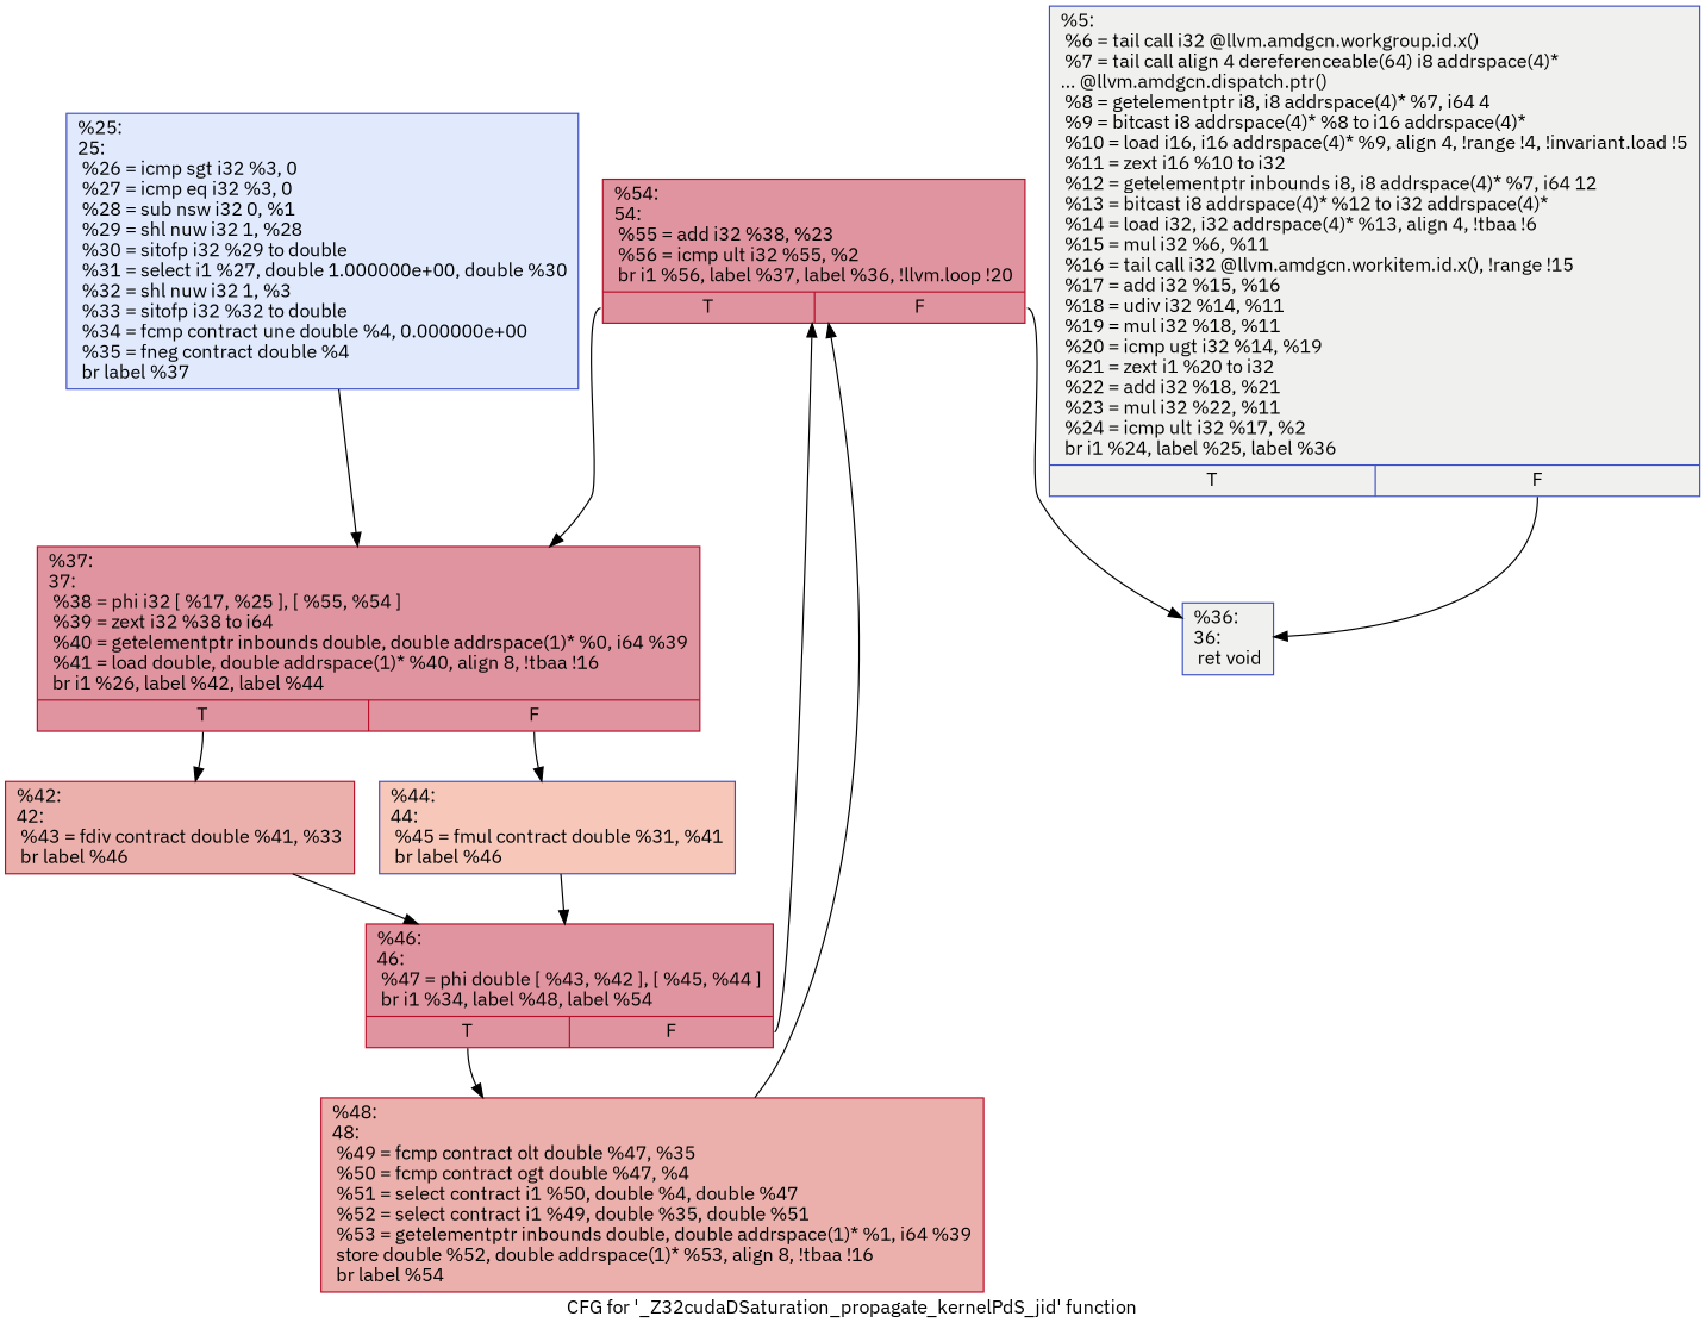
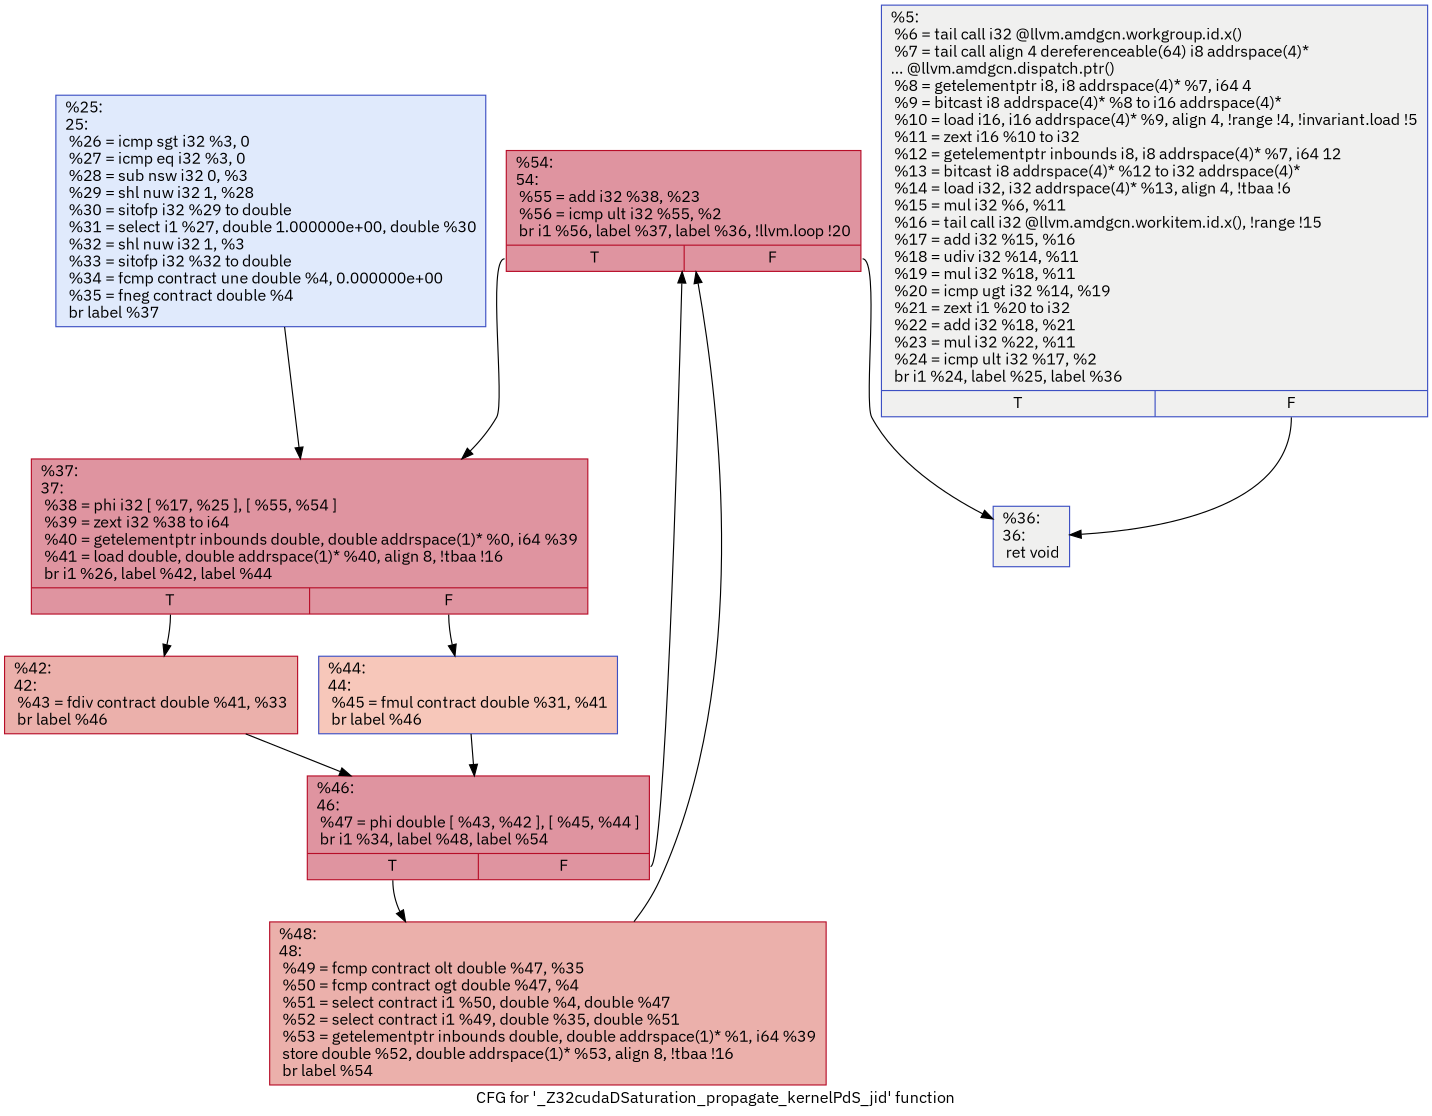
  digraph {
    fontname="IBM Plex Sans"
    label="CFG for '_Z32cudaDSaturation_propagate_kernelPdS_jid' function"
    node [color="#b70d28ff" fillcolor="#b70d2870" fontname="IBM Plex Sans" shape=record style=filled]
    edge [fontname="IBM Plex Sans"]
    n1 [color="#3d50c3ff" fillcolor="#dedcdb70" label="{%5:\l  %6 = tail call i32 @llvm.amdgcn.workgroup.id.x()\l  %7 = tail call align 4 dereferenceable(64) i8 addrspace(4)*\l... @llvm.amdgcn.dispatch.ptr()\l  %8 = getelementptr i8, i8 addrspace(4)* %7, i64 4\l  %9 = bitcast i8 addrspace(4)* %8 to i16 addrspace(4)*\l  %10 = load i16, i16 addrspace(4)* %9, align 4, !range !4, !invariant.load !5\l  %11 = zext i16 %10 to i32\l  %12 = getelementptr inbounds i8, i8 addrspace(4)* %7, i64 12\l  %13 = bitcast i8 addrspace(4)* %12 to i32 addrspace(4)*\l  %14 = load i32, i32 addrspace(4)* %13, align 4, !tbaa !6\l  %15 = mul i32 %6, %11\l  %16 = tail call i32 @llvm.amdgcn.workitem.id.x(), !range !15\l  %17 = add i32 %15, %16\l  %18 = udiv i32 %14, %11\l  %19 = mul i32 %18, %11\l  %20 = icmp ugt i32 %14, %19\l  %21 = zext i1 %20 to i32\l  %22 = add i32 %18, %21\l  %23 = mul i32 %22, %11\l  %24 = icmp ult i32 %17, %2\l  br i1 %24, label %25, label %36\l|{<s0>T|<s1>F}}"]
    n2 [color="#3d50c3ff" fillcolor="#dedcdb70" label="{%36:\l36:                                               \l  ret void\l}"]
-   n3 [color="#3d50c3ff" fillcolor="#b9d0f970" label="{%25:\l25:                                               \l  %26 = icmp sgt i32 %3, 0\l  %27 = icmp eq i32 %3, 0\l  %28 = sub nsw i32 0, %1\l  %29 = shl nuw i32 1, %28\l  %30 = sitofp i32 %29 to double\l  %31 = select i1 %27, double 1.000000e+00, double %30\l  %32 = shl nuw i32 1, %3\l  %33 = sitofp i32 %32 to double\l  %34 = fcmp contract une double %4, 0.000000e+00\l  %35 = fneg contract double %4\l  br label %37\l}"]
+   n3 [color="#3d50c3ff" fillcolor="#b9d0f970" label="{%25:\l25:                                               \l  %26 = icmp sgt i32 %3, 0\l  %27 = icmp eq i32 %3, 0\l  %28 = sub nsw i32 0, %3\l  %29 = shl nuw i32 1, %28\l  %30 = sitofp i32 %29 to double\l  %31 = select i1 %27, double 1.000000e+00, double %30\l  %32 = shl nuw i32 1, %3\l  %33 = sitofp i32 %32 to double\l  %34 = fcmp contract une double %4, 0.000000e+00\l  %35 = fneg contract double %4\l  br label %37\l}"]
    n4 [label="{%37:\l37:                                               \l  %38 = phi i32 [ %17, %25 ], [ %55, %54 ]\l  %39 = zext i32 %38 to i64\l  %40 = getelementptr inbounds double, double addrspace(1)* %0, i64 %39\l  %41 = load double, double addrspace(1)* %40, align 8, !tbaa !16\l  br i1 %26, label %42, label %44\l|{<s0>T|<s1>F}}"]
    n5 [fillcolor="#d24b4070" label="{%42:\l42:                                               \l  %43 = fdiv contract double %41, %33\l  br label %46\l}"]
    n6 [color="#3d50c3ff" fillcolor="#ec7f6370" label="{%44:\l44:                                               \l  %45 = fmul contract double %31, %41\l  br label %46\l}"]
    n7 [label="{%46:\l46:                                               \l  %47 = phi double [ %43, %42 ], [ %45, %44 ]\l  br i1 %34, label %48, label %54\l|{<s0>T|<s1>F}}"]
    n8 [fillcolor="#d24b4070" label="{%48:\l48:                                               \l  %49 = fcmp contract olt double %47, %35\l  %50 = fcmp contract ogt double %47, %4\l  %51 = select contract i1 %50, double %4, double %47\l  %52 = select contract i1 %49, double %35, double %51\l  %53 = getelementptr inbounds double, double addrspace(1)* %1, i64 %39\l  store double %52, double addrspace(1)* %53, align 8, !tbaa !16\l  br label %54\l}"]
    n9 [label="{%54:\l54:                                               \l  %55 = add i32 %38, %23\l  %56 = icmp ult i32 %55, %2\l  br i1 %56, label %37, label %36, !llvm.loop !20\l|{<s0>T|<s1>F}}"]
    n1 -> n2 [tailport=s1]
    n3 -> n4
    n4 -> n5 [tailport=s0]
    n4 -> n6 [tailport=s1]
    n5 -> n7
    n6 -> n7
    n7 -> n8 [tailport=s0]
    n7 -> n9 [tailport=s1]
    n8 -> n9
    n9 -> n2 [tailport=s1]
    n9 -> n4 [tailport=s0]
  }
